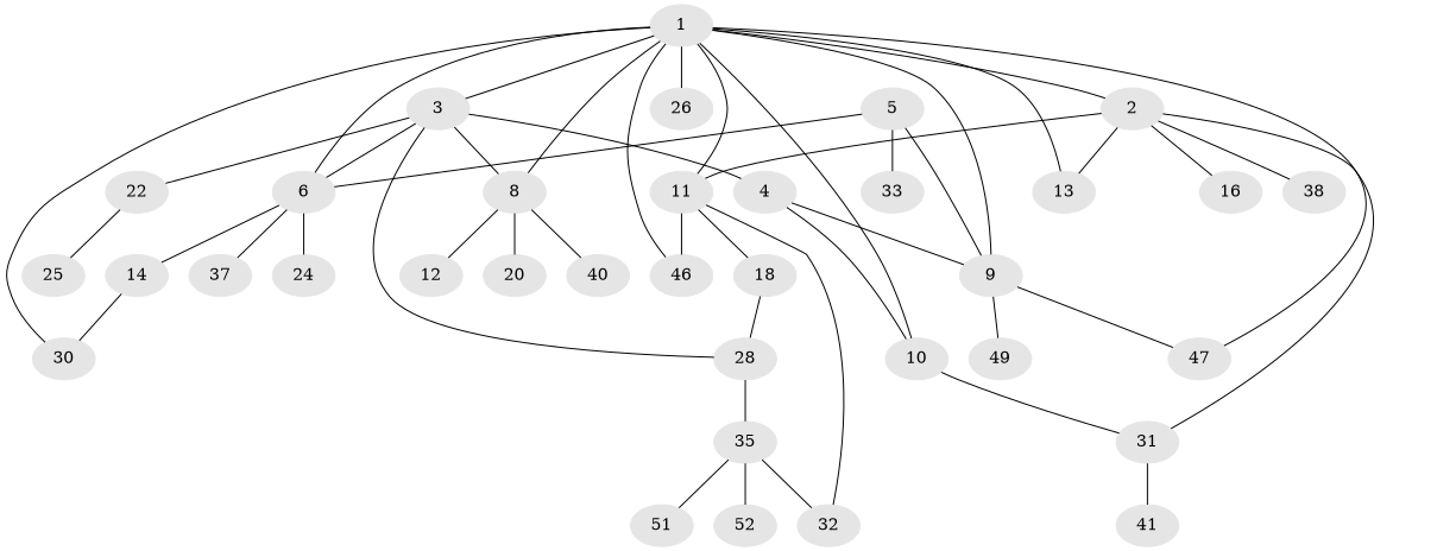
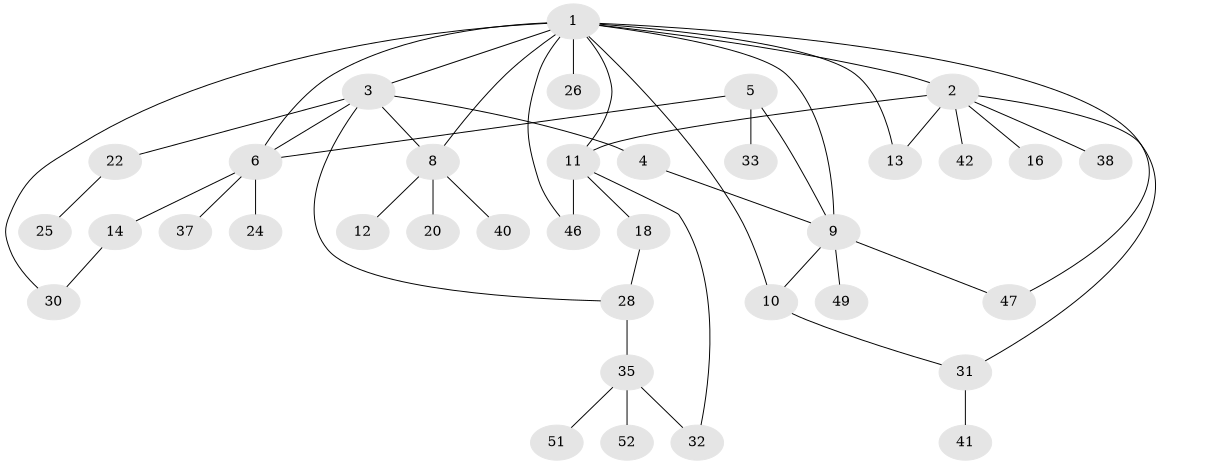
  graph {
    node [color=gray90 style=filled]
    1 [super="+7"]
    2 [super="+19"]
    3 [super="+39"]
    6 [super="+15"]
    8 [super="+43"]
    9 [super="+21"]
    10
    11 [super="+17"]
    13
    26
    30 [super="+48"]
    47
    46
    16 [super="+45"]
    31
    38
+   42
    28
    4
    22 [super="+23"]
    14 [super="+27"]
    24
    37 [super="+44"]
    12 [super="+34"]
    20
    40
    49
    18 [super="+29"]
    32
    35 [super="+36"]
    41
    25
    5
    33
    51
    52
    1 -- 2 [weight=2]
    1 -- 3
    1 -- 6 [weight=2]
    1 -- 8
    1 -- 9
    1 -- 10
    1 -- 11
    1 -- 13
    1 -- 26 [weight=2]
    1 -- 30
    1 -- 47
    1 -- 46
    2 -- 11
    2 -- 13
    2 -- 16
    2 -- 31
    2 -- 38
+   2 -- 42
    3 -- 6
    3 -- 8
    3 -- 28
    3 -- 4
    3 -- 22
    6 -- 14
    6 -- 24
    6 -- 37
    8 -- 12
    8 -- 20
    8 -- 40
-   4 -- 10
+   9 -- 10
    9 -- 47
    9 -- 49
    10 -- 31
    11 -- 46
    11 -- 18
    11 -- 32
    31 -- 41
    28 -- 35
    4 -- 9
    22 -- 25
    14 -- 30
    18 -- 28
    35 -- 32
    35 -- 51
    35 -- 52
    5 -- 6
    5 -- 9
    5 -- 33
  }
